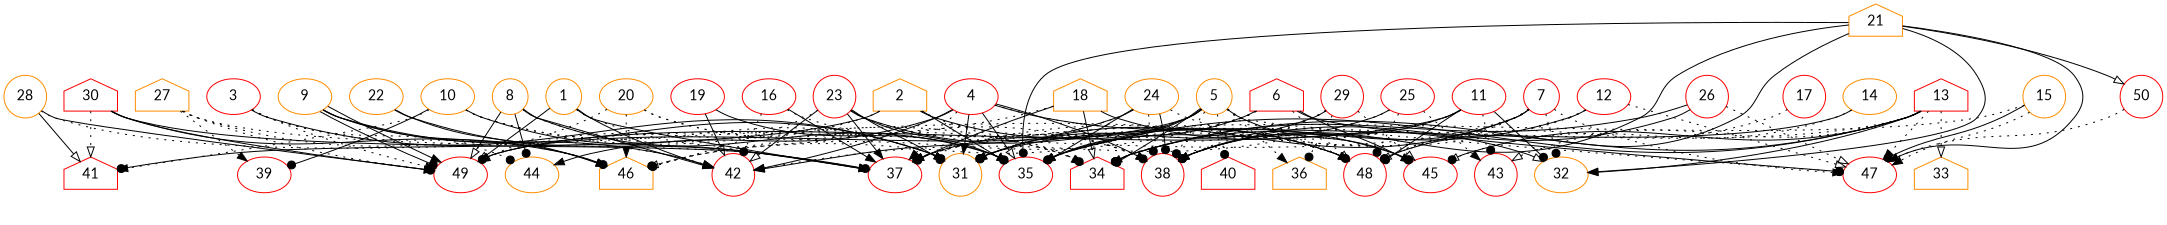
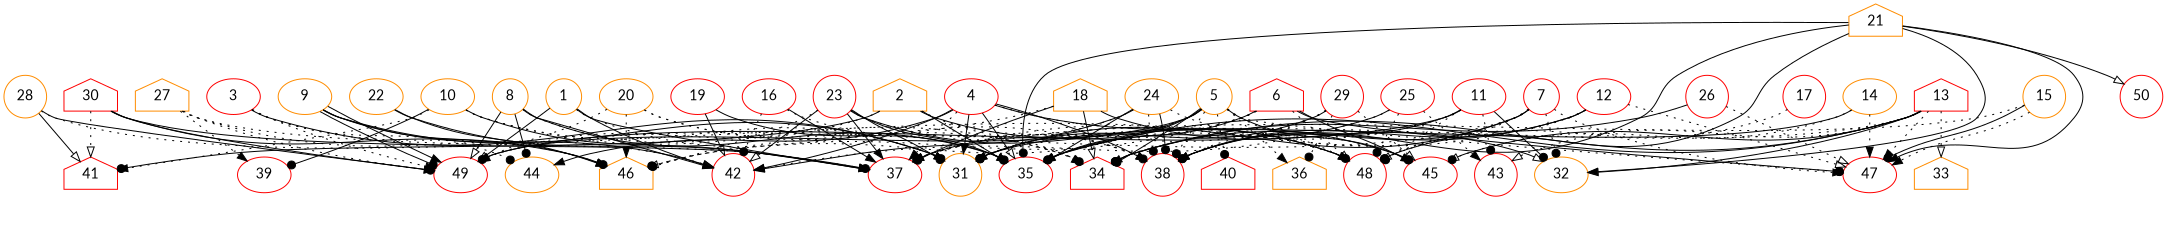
  digraph {
    fontname=Lato
    node [alpha=0.09 color=red fontname=Lato shape=ellipse]
    edge [arrowhead=dot fontname=Lato style=solid]
    1 [alpha=0.05 color=darkorange expect_size=43170816 shape=circle]
    34 [alpha=0.11 expect_size=24302592 shape=house]
    37 [alpha=0.18 expect_size=29408256]
    42 [alpha=0.03 expect_size=39134208 shape=circle]
    49 [alpha=0.19 expect_size=34435072]
    2 [alpha=0.20 color=darkorange expect_size=34683904 shape=house]
    35 [alpha=0.05 expect_size=45623296]
    38 [expect_size=37051392 shape=circle]
    41 [alpha=0.14 expect_size=5277696 shape=house]
    48 [alpha=0.13 expect_size=13860864 shape=circle]
    3 [alpha=0.04 expect_size=38305792]
    31 [alpha=0.14 color=darkorange expect_size=25399296 shape=circle]
    44 [alpha=0.17 color=darkorange expect_size=16084992]
    46 [alpha=0.03 color=darkorange expect_size=8240128 shape=house]
    4 [alpha=0.17 expect_size=39799808]
    45 [alpha=0.04 expect_size=42637312]
    5 [alpha=0.07 color=darkorange expect_size=23682048 shape=circle]
    36 [alpha=0.04 color=darkorange expect_size=48237568 shape=house]
    40 [alpha=0.17 expect_size=33059840 shape=house]
    47 [expect_size=17501184]
    6 [alpha=0.12 expect_size=49690624 shape=house]
    7 [alpha=0.20 expect_size=5974016 shape=circle]
    32 [alpha=0.16 color=darkorange expect_size=24408064]
    8 [alpha=0.08 color=darkorange expect_size=31966208 shape=circle]
    9 [alpha=0.17 color=darkorange expect_size=15117312]
    10 [alpha=0.01 color=darkorange expect_size=26405888]
    39 [alpha=0.03 expect_size=50705408]
    11 [alpha=0.11 expect_size=29830144]
    43 [alpha=0.13 expect_size=30402560 shape=circle]
    12 [expect_size=42575872]
    13 [alpha=0.12 expect_size=42241024 shape=house]
    33 [alpha=0.14 color=darkorange expect_size=13021184 shape=house]
    14 [alpha=0.10 color=darkorange expect_size=51701760]
    15 [color=darkorange expect_size=44978176 shape=circle]
    16 [alpha=0.15 expect_size=15478784]
    17 [alpha=0.10 expect_size=43055104 shape=circle]
    18 [alpha=0.05 color=darkorange expect_size=42357760 shape=house]
    19 [expect_size=13714432]
    20 [alpha=0.16 color=darkorange expect_size=7601152]
    21 [alpha=0.20 color=darkorange expect_size=8853504 shape=house]
    50 [alpha=0.17 expect_size=40509440 shape=circle]
    22 [alpha=0.15 color=darkorange expect_size=34860032]
    23 [alpha=0.05 expect_size=8854528 shape=circle]
    24 [color=darkorange expect_size=36541440]
    25 [alpha=0.01 expect_size=12704768]
    26 [alpha=0.12 expect_size=34063360 shape=circle]
    27 [alpha=0.03 color=darkorange expect_size=22307840 shape=house]
    28 [alpha=0.06 color=darkorange expect_size=45721600 shape=circle]
    29 [alpha=0.13 expect_size=11499520 shape=circle]
    30 [alpha=0.08 expect_size=33738752 shape=house]
    1 -> 34 [style=dotted]
    1 -> 37 [arrowhead=onormal]
    1 -> 42 [arrowhead=onormal]
    1 -> 49 [arrowhead=onormal]
    2 -> 34 [arrowhead=onormal style=dotted]
    2 -> 49 [arrowhead=onormal style=dotted]
    2 -> 35 [arrowhead=normal]
    2 -> 38 [style=dotted]
    2 -> 41
    2 -> 48 [arrowhead=onormal]
    3 -> 49 [arrowhead=normal style=dotted]
    3 -> 31 [arrowhead=normal]
    3 -> 44 [style=dotted]
    3 -> 46 [style=dotted]
    4 -> 37 [arrowhead=normal style=dotted]
    4 -> 42 [arrowhead=onormal]
    4 -> 35 [arrowhead=onormal]
    4 -> 38 [arrowhead=normal]
    4 -> 48 [arrowhead=normal style=dotted]
    4 -> 31 [arrowhead=normal]
    4 -> 44 [arrowhead=normal]
    4 -> 45
    5 -> 34
    5 -> 37 [arrowhead=onormal]
    5 -> 49 [arrowhead=onormal]
    5 -> 35 [arrowhead=normal]
    5 -> 38 [style=dotted]
    5 -> 48 [arrowhead=normal style=dotted]
    5 -> 31 [style=dotted]
    5 -> 46 [arrowhead=onormal style=dotted]
    5 -> 45
    5 -> 36 [arrowhead=normal style=dotted]
    5 -> 40 [style=dotted]
    5 -> 47 [style=dotted]
    6 -> 37 [arrowhead=onormal style=dotted]
    6 -> 35
    6 -> 48 [arrowhead=onormal style=dotted]
    6 -> 31 [arrowhead=normal style=dotted]
    6 -> 46 [style=dotted]
    6 -> 45 [arrowhead=normal]
    6 -> 47
    7 -> 49 [style=dotted]
    7 -> 35 [arrowhead=normal style=dotted]
    7 -> 38
    7 -> 48 [style=dotted]
    7 -> 31
    7 -> 47 [arrowhead=normal style=dotted]
    7 -> 32 [style=dotted]
    8 -> 42 [arrowhead=normal]
    8 -> 49 [arrowhead=onormal]
    8 -> 35 [arrowhead=onormal]
    8 -> 31 [arrowhead=normal style=dotted]
    8 -> 44
    9 -> 42 [arrowhead=onormal]
    9 -> 49
    9 -> 49 [arrowhead=normal]
    9 -> 31
    9 -> 46 [arrowhead=onormal]
    10 -> 34 [arrowhead=onormal style=dotted]
    10 -> 37 [arrowhead=normal]
    10 -> 41 [arrowhead=normal style=dotted]
    10 -> 31 [arrowhead=onormal style=dotted]
    10 -> 39
    11 -> 34 [style=dotted]
    11 -> 49 [arrowhead=normal]
    11 -> 38 [arrowhead=onormal]
-   11 -> 48
+   11 -> 48 [style=dotted]
    11 -> 31 [arrowhead=onormal style=dotted]
    11 -> 32
    11 -> 43 [style=dotted]
    12 -> 34
    12 -> 37 [arrowhead=normal style=dotted]
    12 -> 48 [arrowhead=onormal style=dotted]
    12 -> 47 [arrowhead=onormal style=dotted]
    13 -> 34
    13 -> 35 [arrowhead=normal]
    13 -> 31 [style=dotted]
    13 -> 45 [arrowhead=onormal]
    13 -> 47 [arrowhead=normal style=dotted]
    13 -> 32 [arrowhead=onormal]
    13 -> 43 [arrowhead=onormal style=dotted]
    13 -> 33 [arrowhead=onormal style=dotted]
    14 -> 31 [arrowhead=normal]
    14 -> 45 [style=dotted]
-   50 -> 47 [arrowhead=normal style=dotted]
+   14 -> 47 [arrowhead=normal style=dotted]
    15 -> 37 [style=dotted]
    15 -> 47
    15 -> 47 [arrowhead=normal style=dotted]
    16 -> 34 [arrowhead=normal style=dotted]
    16 -> 37 [arrowhead=normal]
    16 -> 42 [style=dotted]
    17 -> 48 [style=dotted]
    18 -> 34 [arrowhead=onormal]
    18 -> 37
    18 -> 46 [style=dotted]
    18 -> 32 [arrowhead=onormal]
    19 -> 42 [arrowhead=onormal]
    19 -> 35
    20 -> 49 [arrowhead=onormal style=dotted]
    20 -> 35 [arrowhead=normal style=dotted]
    20 -> 38 [arrowhead=normal style=dotted]
    20 -> 46 [arrowhead=normal style=dotted]
    21 -> 35
    21 -> 38 [arrowhead=normal]
    21 -> 48
    21 -> 47 [arrowhead=normal]
    21 -> 32 [arrowhead=normal]
    21 -> 50 [arrowhead=onormal]
    22 -> 37 [arrowhead=onormal]
    22 -> 46 [arrowhead=normal]
    23 -> 37 [arrowhead=normal]
    23 -> 42 [arrowhead=onormal]
    23 -> 35
    23 -> 38 [arrowhead=normal style=dotted]
    23 -> 48 [arrowhead=normal]
    23 -> 31
    23 -> 46 [style=dotted]
    24 -> 37 [arrowhead=onormal style=dotted]
    24 -> 42 [arrowhead=normal]
    24 -> 35 [arrowhead=normal]
    24 -> 38 [style=dotted]
    24 -> 38
    24 -> 45 [arrowhead=normal style=dotted]
    25 -> 42 [arrowhead=normal style=dotted]
    25 -> 35 [arrowhead=onormal]
    25 -> 48 [style=dotted]
    25 -> 43 [arrowhead=normal style=dotted]
    26 -> 34 [arrowhead=normal]
-   26 -> 38
+   12 -> 38
    26 -> 47 [arrowhead=onormal style=dotted]
    27 -> 37 [style=dotted]
    27 -> 42 [arrowhead=onormal style=dotted]
    27 -> 49 [arrowhead=normal style=dotted]
    27 -> 39 [arrowhead=normal style=dotted]
    28 -> 49 [arrowhead=normal]
    28 -> 41 [arrowhead=onormal]
    28 -> 48 [style=dotted]
    29 -> 37 [arrowhead=onormal style=dotted]
    29 -> 35 [style=dotted]
    29 -> 38 [arrowhead=normal style=dotted]
    29 -> 31
    29 -> 45 [arrowhead=onormal style=dotted]
    29 -> 36 [style=dotted]
    30 -> 37 [arrowhead=onormal]
    30 -> 49
    30 -> 41 [arrowhead=onormal style=dotted]
    30 -> 46 [arrowhead=onormal]
  }
